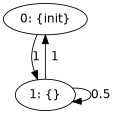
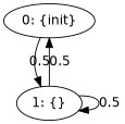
  digraph {
    fontname="DejaVu Sans"
    node [fontname="DejaVu Sans"]
    edge [fontname="DejaVu Sans"]
    n1 [label="0: {init}"]
    n2 [label="1: {}"]
-   n1 -> n2 [label=1]
-   n2 -> n1 [label=1]
+   n1 -> n2 [label=0.5]
+   n2 -> n1 [label=0.5]
    n2 -> n2 [label=0.5]
  }
